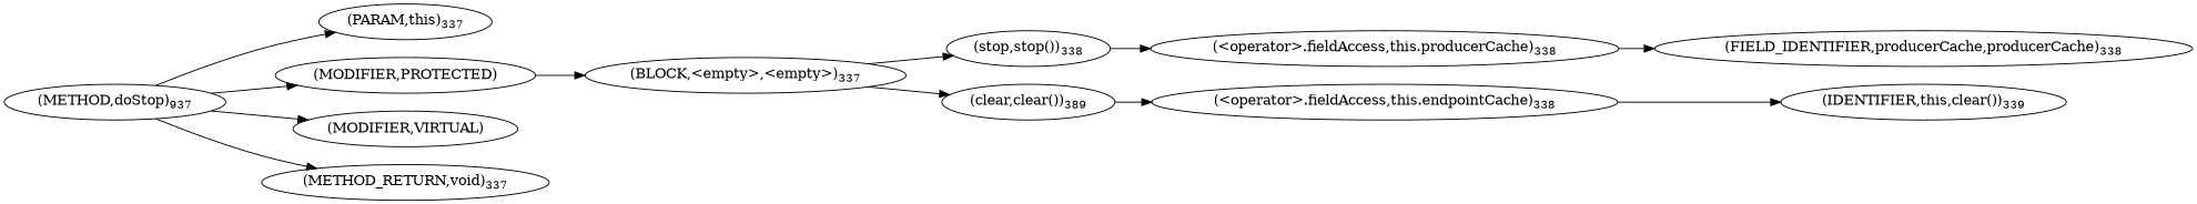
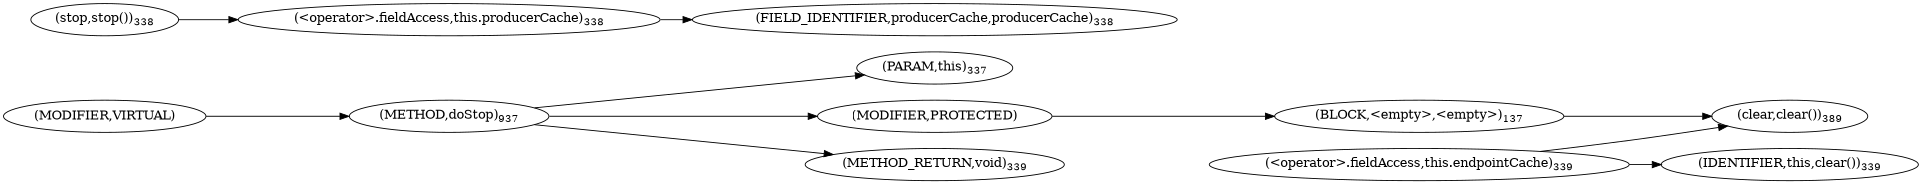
  digraph {
    rankdir=LR
    n1 [label=<(METHOD,doStop)<SUB>937</SUB>>]
    n2 [label=<(PARAM,this)<SUB>337</SUB>>]
    n3 [label=<(MODIFIER,PROTECTED)>]
    n4 [label=<(MODIFIER,VIRTUAL)>]
-   n5 [label=<(METHOD_RETURN,void)<SUB>337</SUB>>]
-   n6 [label=<(BLOCK,&lt;empty&gt;,&lt;empty&gt;)<SUB>337</SUB>>]
+   n5 [label=<(METHOD_RETURN,void)<SUB>339</SUB>>]
+   n6 [label=<(BLOCK,&lt;empty&gt;,&lt;empty&gt;)<SUB>137</SUB>>]
    n7 [label=<(stop,stop())<SUB>338</SUB>>]
    n8 [label=<(clear,clear())<SUB>389</SUB>>]
    n9 [label=<(&lt;operator&gt;.fieldAccess,this.producerCache)<SUB>338</SUB>>]
-   n10 [label=<(&lt;operator&gt;.fieldAccess,this.endpointCache)<SUB>338</SUB>>]
+   n10 [label=<(&lt;operator&gt;.fieldAccess,this.endpointCache)<SUB>339</SUB>>]
    n11 [label=<(FIELD_IDENTIFIER,producerCache,producerCache)<SUB>338</SUB>>]
    n12 [label=<(IDENTIFIER,this,clear())<SUB>339</SUB>>]
    n1 -> n2
    n1 -> n3
-   n1 -> n4
+   n4 -> n1
    n1 -> n5
    n3 -> n6
-   n6 -> n7
    n6 -> n8
    n7 -> n9
-   n8 -> n10
+   n10 -> n8
    n9 -> n11
    n10 -> n12
  }
